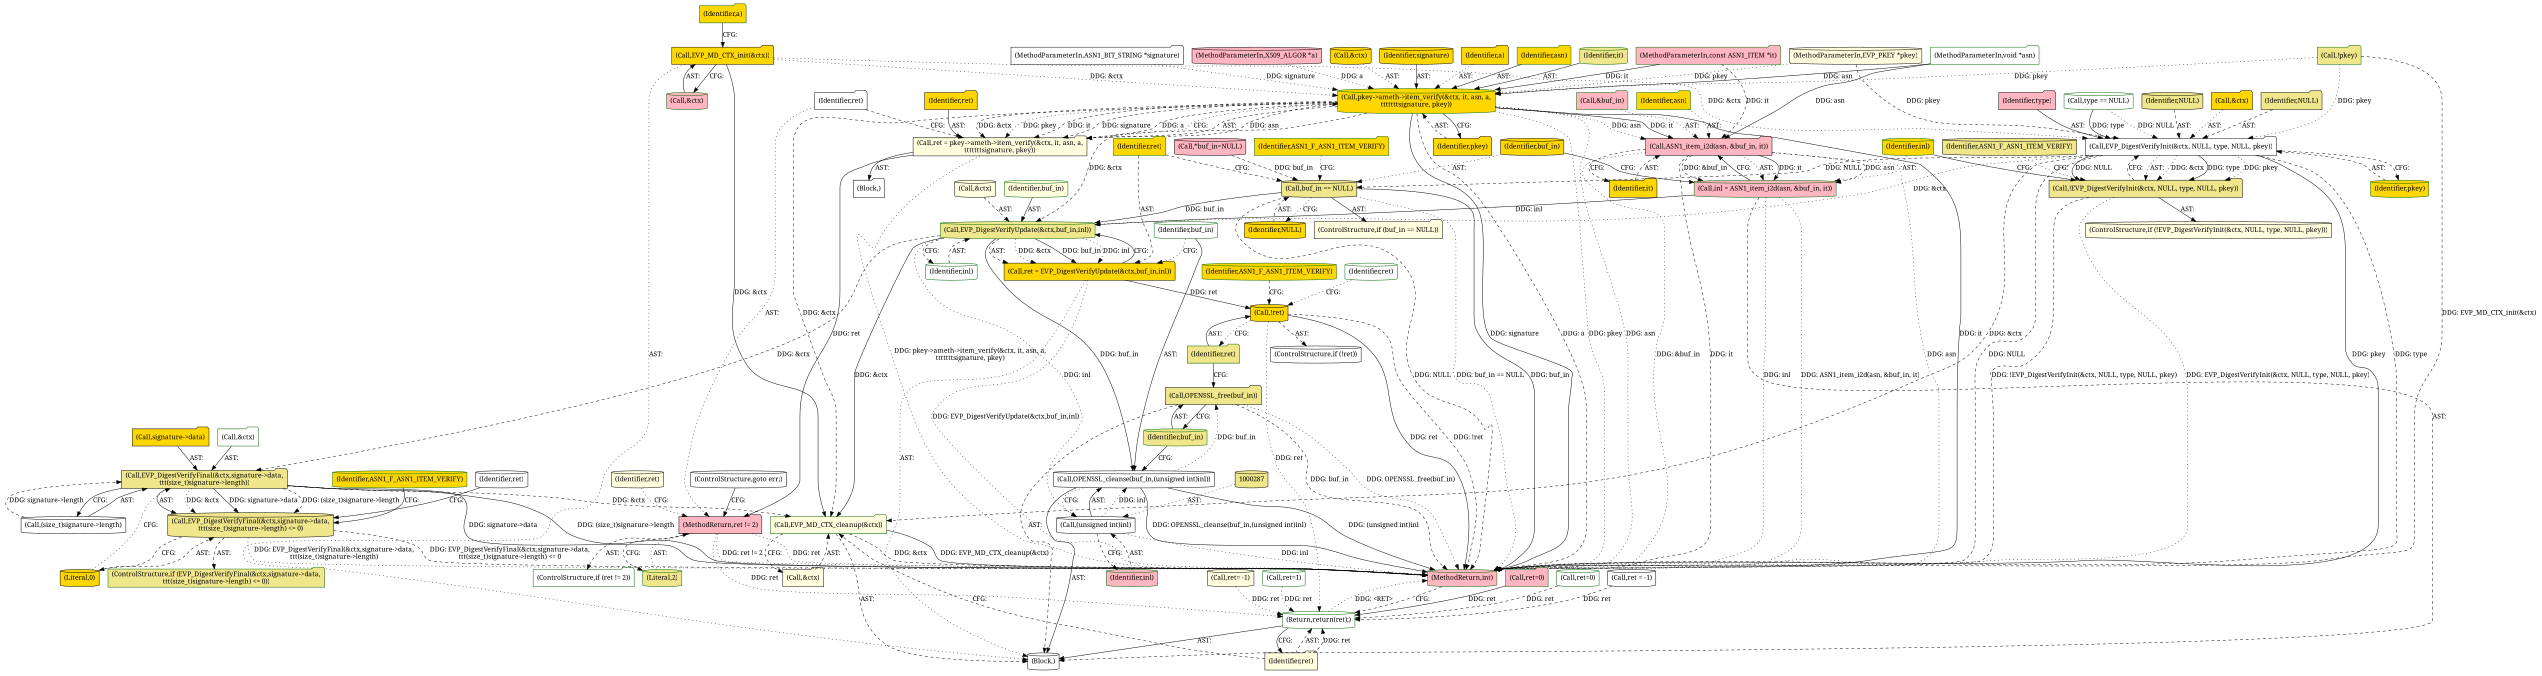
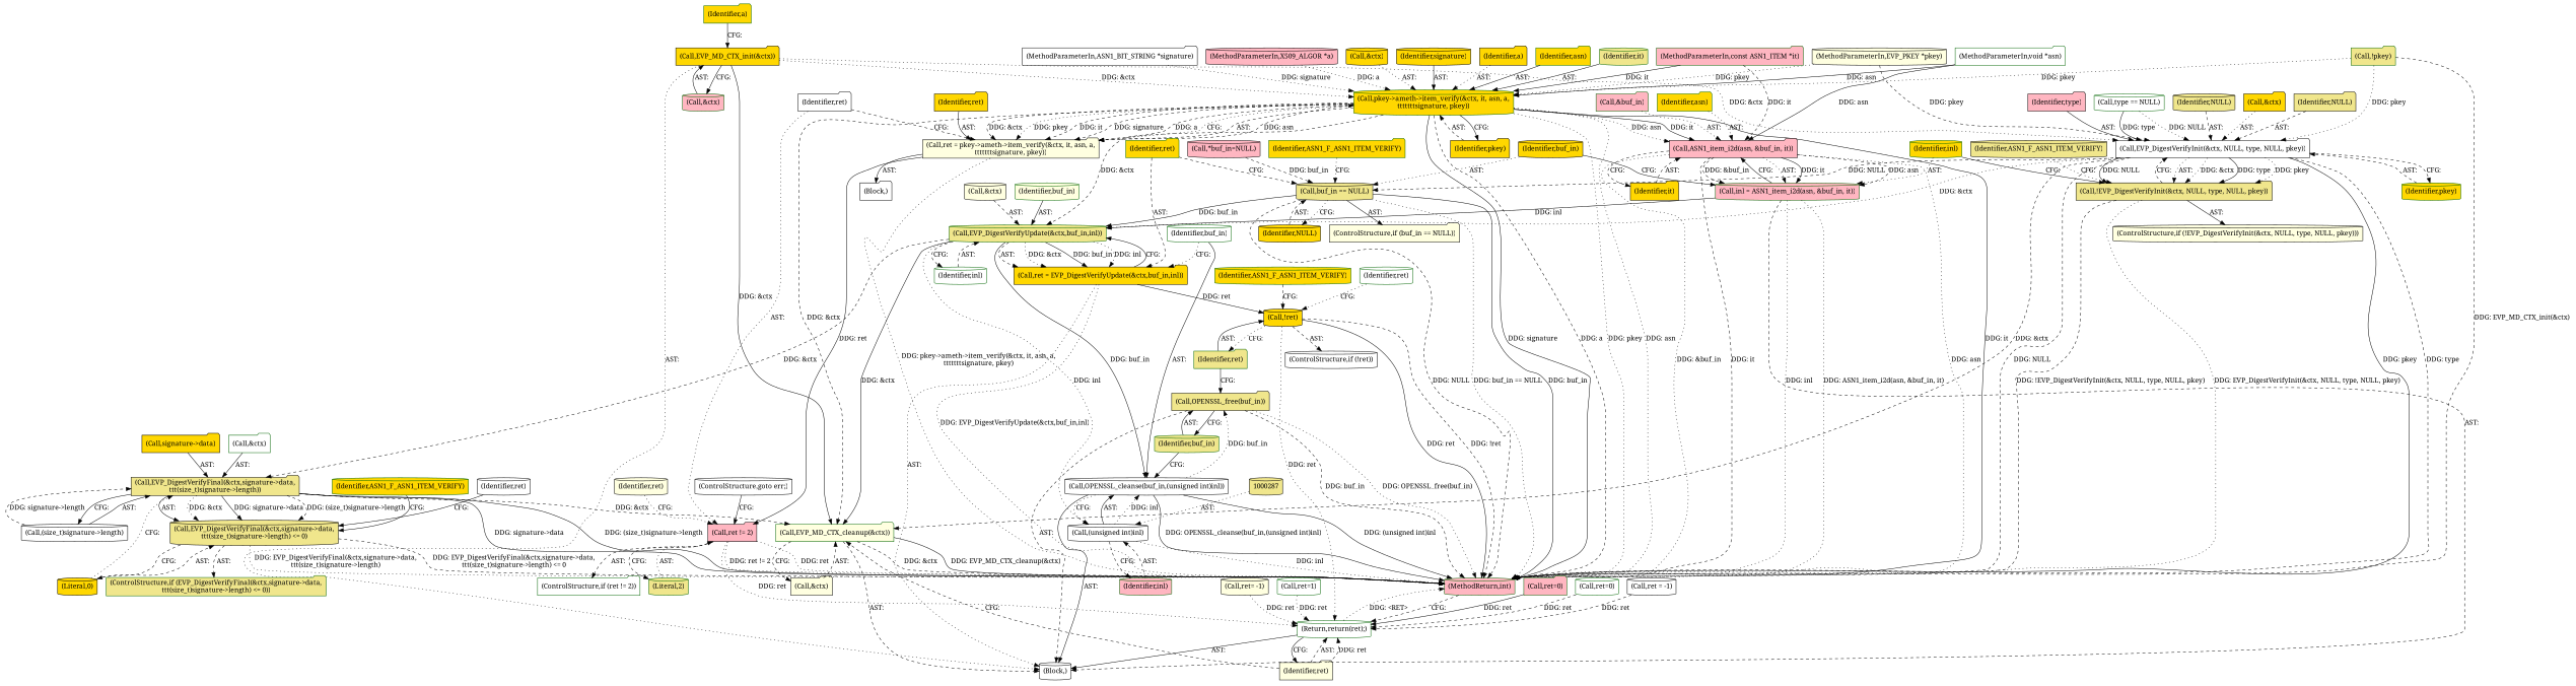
  digraph {
    fontname="Noto Serif"
    node [color=black fillcolor=gold fontname="Noto Serif" shape=cylinder style=filled]
    edge [fontname="Noto Serif" style=dashed]
    n1 [label="(Call,EVP_MD_CTX_init(&ctx))" shape=folder]
    n2 [color=darkgreen label="(Call,pkey->ameth->item_verify(&ctx, it, asn, a,\n\t\t\t\t\t\t\tsignature, pkey))"]
    n3 [color=darkgreen fillcolor=lightyellow label="(Call,EVP_MD_CTX_cleanup(&ctx))" shape=folder]
    n4 [fillcolor=white label="(Call,EVP_DigestVerifyInit(&ctx, NULL, type, NULL, pkey))" shape=folder]
    n5 [color=darkgreen fillcolor=lightpink label="(Call,&ctx)"]
    n6 [fillcolor=white label="(Block,)"]
    n7 [color=darkgreen fillcolor=lightpink label="(MethodReturn,int)"]
    n8 [fillcolor=lightyellow label="(Call,ret = pkey->ameth->item_verify(&ctx, it, asn, a,\n\t\t\t\t\t\t\tsignature, pkey))" shape=folder]
    n9 [fillcolor=lightpink label="(Call,ASN1_item_i2d(asn, &buf_in, it))" shape=folder]
    n10 [color=darkgreen fillcolor=khaki label="(Call,EVP_DigestVerifyUpdate(&ctx,buf_in,inl))"]
    n11 [label="(Identifier,pkey)" shape=folder]
    n12 [fillcolor=lightyellow label="(Call,&ctx)" shape=folder]
    n13 [fillcolor=khaki label="(Call,!EVP_DigestVerifyInit(&ctx, NULL, type, NULL, pkey))" shape=folder]
    n14 [fillcolor=khaki label="(Call,buf_in == NULL)"]
    n15 [color=darkgreen label="(Identifier,pkey)"]
    n16 [color=darkgreen fillcolor=white label="(Return,return(ret);)"]
-   n17 [fillcolor=lightpink label="(MethodReturn,ret != 2)" shape=folder]
+   n17 [fillcolor=lightpink label="(Call,ret != 2)" shape=folder]
    n18 [fillcolor=white label="(Block,)" shape=folder]
    n19 [color=darkgreen fillcolor=lightpink label="(Call,inl = ASN1_item_i2d(asn, &buf_in, it))"]
    n20 [label="(Identifier,it)" shape=folder]
    n21 [label="(Call,ret = EVP_DigestVerifyUpdate(&ctx,buf_in,inl))" shape=folder]
    n22 [fillcolor=white label="(Call,OPENSSL_cleanse(buf_in,(unsigned int)inl))"]
    n23 [fillcolor=white label="(Call,(unsigned int)inl)"]
    n24 [fillcolor=khaki label="(Call,EVP_DigestVerifyFinal(&ctx,signature->data,\n\t\t\t(size_t)signature->length))" shape=folder]
    n25 [color=darkgreen fillcolor=white label="(Identifier,inl)"]
    n26 [color=darkgreen fillcolor=white label="(ControlStructure,if (ret != 2))" shape=folder]
    n27 [color=darkgreen fillcolor=khaki label="(Literal,2)"]
    n28 [fillcolor=lightyellow label="(Identifier,ret)" shape=folder]
    n29 [label="(Call,!ret)"]
    n30 [fillcolor=khaki label="(Call,OPENSSL_free(buf_in))" shape=folder]
    n31 [color=darkgreen fillcolor=lightpink label="(Identifier,inl)"]
    n32 [fillcolor=khaki label="(Call,EVP_DigestVerifyFinal(&ctx,signature->data,\n\t\t\t(size_t)signature->length) <= 0)"]
    n33 [fillcolor=white label="(Call,(size_t)signature->length)"]
    n34 [fillcolor=white label="(ControlStructure,if (!ret))"]
    n35 [color=darkgreen fillcolor=khaki label="(Identifier,ret)" shape=folder]
    n36 [color=darkgreen fillcolor=khaki label="(Identifier,buf_in)"]
    n37 [color=darkgreen fillcolor=khaki label="(ControlStructure,if (EVP_DigestVerifyFinal(&ctx,signature->data,\n\t\t\t(size_t)signature->length) <= 0))" shape=folder]
    n38 [label="(Literal,0)"]
    n39 [fillcolor=lightyellow label="(ControlStructure,if (!EVP_DigestVerifyInit(&ctx, NULL, type, NULL, pkey)))"]
    n40 [label="(Identifier,NULL)"]
    n41 [fillcolor=lightyellow label="(ControlStructure,if (buf_in == NULL))" shape=folder]
    n42 [fillcolor=white label="(Identifier,ret)"]
    n43 [color=darkgreen fillcolor=white label="(Call,ret=0)"]
    n44 [label="(Identifier,buf_in)"]
    n45 [fillcolor=white label="(Call,ret = -1)"]
    n46 [fillcolor=lightyellow label="(Call,ret= -1)"]
    n47 [fillcolor=lightyellow label="(Identifier,ret)"]
    n48 [color=darkgreen label="(Identifier,a)" shape=folder]
    n49 [color=darkgreen fillcolor=lightpink label="(Call,&buf_in)" shape=folder]
    n50 [color=darkgreen fillcolor=white label="(Call,&ctx)" shape=folder]
    n51 [fillcolor=lightpink label="(Call,*buf_in=NULL)"]
    n52 [fillcolor=white label="(ControlStructure,goto err;)"]
    n53 [color=darkgreen fillcolor=white label="(Call,ret=1)"]
    n54 [color=darkgreen fillcolor=khaki label="(Call,!pkey)" shape=folder]
    n55 [color=darkgreen fillcolor=lightpink label="(Call,ret=0)" shape=folder]
    n56 [color=darkgreen label="(Identifier,ASN1_F_ASN1_ITEM_VERIFY)"]
    n57 [label="(Call,&ctx)" shape=folder]
    n58 [color=darkgreen fillcolor=white label="(MethodParameterIn,void *asn)" shape=folder]
    n59 [fillcolor=khaki label="(Identifier,NULL)" shape=folder]
    n60 [label="(Call,signature->data)" shape=folder]
    n61 [color=darkgreen fillcolor=khaki label="(Identifier,it)"]
    n62 [color=darkgreen label="(Identifier,asn)" shape=folder]
    n63 [color=darkgreen label="(Identifier,ASN1_F_ASN1_ITEM_VERIFY)"]
    n64 [color=darkgreen fillcolor=white label="(Identifier,buf_in)"]
    n65 [fillcolor=lightpink label="(Identifier,type)" shape=folder]
    n66 [fillcolor=khaki label="(Identifier,NULL)"]
    n67 [color=darkgreen fillcolor=white label="(Call,type == NULL)"]
    n68 [fillcolor=lightyellow label="(MethodParameterIn,EVP_PKEY *pkey)"]
    n69 [fillcolor=white label="(MethodParameterIn,ASN1_BIT_STRING *signature)" shape=folder]
    n70 [color=darkgreen fillcolor=white label="(Identifier,ret)"]
    n71 [fillcolor=lightpink label="(MethodParameterIn,X509_ALGOR *a)"]
    n72 [color=darkgreen fillcolor=lightpink label="(MethodParameterIn,const ASN1_ITEM *it)" shape=folder]
    n73 [color=darkgreen fillcolor=lightyellow label="(Identifier,buf_in)"]
    n74 [color=darkgreen label="(Identifier,ASN1_F_ASN1_ITEM_VERIFY)" shape=folder]
    n75 [fillcolor=lightyellow label="(Call,&ctx)"]
    n76 [color=darkgreen label="(Identifier,inl)"]
    n77 [color=darkgreen label="(Identifier,ret)" shape=folder]
    n78 [label="(Call,&ctx)"]
    n79 [label="(Identifier,ret)" shape=folder]
    n80 [label="(Identifier,signature)"]
    n81 [fillcolor=white label="(Identifier,ret)" shape=folder]
    n82 [fillcolor=khaki label="(Identifier,ASN1_F_ASN1_ITEM_VERIFY)"]
    n83 [label="(Identifier,a)" shape=folder]
    n84 [color=darkgreen label="(Identifier,asn)" shape=folder]
    1000287 [fillcolor=khaki]
    n1 -> n2 [label="DDG: &ctx" style=dotted]
    n1 -> n3 [label="DDG: &ctx" style=solid]
    n1 -> n4 [label="DDG: &ctx" style=dotted]
    n1 -> n5 [label="CFG: " style=solid]
    n1 -> n6 [label="AST: " style=dotted]
    n2 -> n3 [label="DDG: &ctx"]
    n2 -> n7 [label="DDG: asn" style=dotted]
    n2 -> n7 [label="DDG: it" style=solid]
    n2 -> n7 [label="DDG: signature" style=solid]
    n2 -> n7 [label="DDG: pkey" style=dotted]
    n2 -> n7 [label="DDG: a"]
    n2 -> n8 [label="AST: "]
    n2 -> n8 [label="DDG: asn"]
    n2 -> n8 [label="DDG: &ctx"]
    n2 -> n8 [label="DDG: pkey" style=dotted]
    n2 -> n8 [label="DDG: it"]
    n2 -> n8 [label="DDG: signature"]
    n2 -> n8 [label="DDG: a"]
    n2 -> n9 [label="DDG: asn" style=dotted]
    n2 -> n9 [label="DDG: it" style=solid]
    n2 -> n10 [label="DDG: &ctx"]
    n2 -> n11 [label="CFG: " style=solid]
    n3 -> n6 [label="AST: "]
    n3 -> n7 [label="DDG: EVP_MD_CTX_cleanup(&ctx)" style=solid]
    n3 -> n7 [label="DDG: &ctx"]
    n3 -> n12 [label="CFG: "]
    n4 -> n3 [label="DDG: &ctx"]
    n4 -> n7 [label="DDG: NULL"]
    n4 -> n7 [label="DDG: pkey" style=solid]
    n4 -> n7 [label="DDG: type"]
    n4 -> n10 [label="DDG: &ctx" style=dotted]
    n4 -> n13 [label="AST: " style=dotted]
    n4 -> n13 [label="DDG: &ctx" style=dotted]
    n4 -> n13 [label="DDG: type" style=solid]
    n4 -> n13 [label="DDG: pkey" style=dotted]
    n4 -> n13 [label="DDG: NULL" style=solid]
    n4 -> n14 [label="DDG: NULL"]
    n4 -> n15 [label="CFG: "]
    n5 -> n1 [label="AST: " style=solid]
    n7 -> n16 [label="CFG: "]
    n8 -> n2 [label="CFG: " style=dotted]
    n8 -> n7 [label="DDG: pkey->ameth->item_verify(&ctx, it, asn, a,\n\t\t\t\t\t\t\tsignature, pkey)" style=dotted]
    n8 -> n17 [label="DDG: ret" style=solid]
    n8 -> n18 [label="AST: " style=solid]
    n9 -> n7 [label="DDG: &buf_in" style=dotted]
    n9 -> n7 [label="DDG: it"]
    n9 -> n7 [label="DDG: asn" style=dotted]
    n9 -> n19 [label="AST: " style=dotted]
    n9 -> n19 [label="DDG: asn"]
    n9 -> n19 [label="DDG: &buf_in"]
    n9 -> n19 [label="DDG: it" style=solid]
    n9 -> n20 [label="CFG: "]
    n10 -> n3 [label="DDG: &ctx" style=solid]
    n10 -> n21 [label="AST: "]
    n10 -> n21 [label="DDG: &ctx" style=dotted]
    n10 -> n21 [label="DDG: buf_in" style=solid]
    n10 -> n21 [label="DDG: inl" style=dotted]
    n10 -> n22 [label="DDG: buf_in" style=solid]
    n10 -> n23 [label="DDG: inl" style=dotted]
    n10 -> n24 [label="DDG: &ctx"]
    n10 -> n25 [label="CFG: "]
    n11 -> n2 [label="AST: "]
    n12 -> n3 [label="AST: "]
    n13 -> n4 [label="CFG: "]
    n13 -> n7 [label="DDG: !EVP_DigestVerifyInit(&ctx, NULL, type, NULL, pkey)"]
    n13 -> n7 [label="DDG: EVP_DigestVerifyInit(&ctx, NULL, type, NULL, pkey)" style=dotted]
    n13 -> n39 [label="AST: " style=solid]
    n14 -> n7 [label="DDG: buf_in == NULL" style=dotted]
    n14 -> n7 [label="DDG: buf_in" style=solid]
    n14 -> n7 [label="DDG: NULL"]
    n14 -> n10 [label="DDG: buf_in" style=solid]
    n14 -> n40 [label="CFG: " style=dotted]
    n14 -> n41 [label="AST: " style=solid]
    n15 -> n4 [label="AST: "]
    n16 -> n6 [label="AST: " style=solid]
    n16 -> n7 [label="DDG: <RET>" style=dotted]
    n16 -> n28 [label="CFG: " style=solid]
    n17 -> n7 [label="DDG: ret != 2" style=dotted]
    n17 -> n7 [label="DDG: ret" style=dotted]
    n17 -> n16 [label="DDG: ret" style=dotted]
    n17 -> n26 [label="AST: "]
    n17 -> n27 [label="CFG: "]
    n19 -> n6 [label="AST: "]
    n19 -> n7 [label="DDG: ASN1_item_i2d(asn, &buf_in, it)" style=dotted]
    n19 -> n7 [label="DDG: inl" style=dotted]
    n19 -> n9 [label="CFG: " style=solid]
    n19 -> n10 [label="DDG: inl" style=solid]
    n20 -> n9 [label="AST: "]
    n21 -> n6 [label="AST: " style=dotted]
    n21 -> n7 [label="DDG: EVP_DigestVerifyUpdate(&ctx,buf_in,inl)" style=dotted]
    n21 -> n10 [label="CFG: " style=solid]
    n21 -> n29 [label="DDG: ret" style=solid]
    n22 -> n6 [label="AST: " style=solid]
    n22 -> n7 [label="DDG: (unsigned int)inl" style=solid]
    n22 -> n7 [label="DDG: OPENSSL_cleanse(buf_in,(unsigned int)inl)" style=solid]
    n22 -> n23 [label="CFG: " style=dotted]
    n22 -> n30 [label="DDG: buf_in" style=dotted]
    n23 -> n7 [label="DDG: inl" style=dotted]
    n23 -> n22 [label="AST: " style=solid]
    n23 -> n22 [label="DDG: inl" style=dotted]
    n23 -> n31 [label="CFG: "]
    n24 -> n3 [label="DDG: &ctx"]
    n24 -> n7 [label="DDG: (size_t)signature->length" style=solid]
    n24 -> n7 [label="DDG: signature->data" style=solid]
    n24 -> n32 [label="AST: " style=solid]
    n24 -> n32 [label="DDG: &ctx" style=dotted]
    n24 -> n32 [label="DDG: signature->data" style=solid]
    n24 -> n32 [label="DDG: (size_t)signature->length"]
    n24 -> n33 [label="CFG: " style=solid]
    n25 -> n10 [label="AST: "]
    n27 -> n17 [label="AST: " style=dotted]
    n28 -> n3 [label="CFG: "]
    n28 -> n16 [label="AST: "]
    n28 -> n16 [label="DDG: ret"]
    n29 -> n7 [label="DDG: !ret"]
    n29 -> n7 [label="DDG: ret" style=solid]
    n29 -> n16 [label="DDG: ret" style=dotted]
    n29 -> n34 [label="AST: "]
    n29 -> n35 [label="CFG: " style=dotted]
    n30 -> n6 [label="AST: "]
    n30 -> n7 [label="DDG: buf_in"]
    n30 -> n7 [label="DDG: OPENSSL_free(buf_in)" style=dotted]
    n30 -> n36 [label="CFG: " style=solid]
    n31 -> n23 [label="AST: "]
    n32 -> n7 [label="DDG: EVP_DigestVerifyFinal(&ctx,signature->data,\n\t\t\t(size_t)signature->length) <= 0"]
    n32 -> n7 [label="DDG: EVP_DigestVerifyFinal(&ctx,signature->data,\n\t\t\t(size_t)signature->length)" style=dotted]
    n32 -> n37 [label="AST: "]
    n32 -> n38 [label="CFG: "]
    n33 -> n24 [label="AST: " style=solid]
    n33 -> n24 [label="DDG: signature->length"]
    n35 -> n29 [label="AST: " style=solid]
    n35 -> n30 [label="CFG: " style=solid]
    n36 -> n22 [label="CFG: " style=solid]
    n36 -> n30 [label="AST: " style=solid]
    n38 -> n24 [label="CFG: " style=dotted]
    n38 -> n32 [label="AST: "]
    n40 -> n14 [label="AST: "]
    n42 -> n32 [label="CFG: " style=solid]
    n43 -> n16 [label="DDG: ret"]
    n44 -> n14 [label="AST: " style=dotted]
    n44 -> n19 [label="CFG: " style=solid]
    n45 -> n16 [label="DDG: ret"]
    n46 -> n16 [label="DDG: ret" style=dotted]
    n47 -> n17 [label="CFG: " style=dotted]
    n48 -> n1 [label="CFG: " style=solid]
    n49 -> n9 [label="AST: " style=dotted]
    n50 -> n24 [label="AST: " style=solid]
    n51 -> n14 [label="DDG: buf_in"]
    n52 -> n17 [label="CFG: " style=solid]
    n53 -> n16 [label="DDG: ret" style=dotted]
    n54 -> n2 [label="DDG: pkey" style=dotted]
    n54 -> n4 [label="DDG: pkey" style=dotted]
    n54 -> n7 [label="DDG: EVP_MD_CTX_init(&ctx)"]
    n55 -> n16 [label="DDG: ret" style=solid]
    n56 -> n32 [label="CFG: " style=solid]
    n57 -> n4 [label="AST: " style=dotted]
    n58 -> n2 [label="DDG: asn" style=solid]
    n58 -> n9 [label="DDG: asn" style=solid]
    n59 -> n4 [label="AST: "]
    n60 -> n24 [label="AST: " style=solid]
    n61 -> n2 [label="AST: " style=solid]
    n62 -> n9 [label="AST: " style=dotted]
    n63 -> n29 [label="CFG: "]
    n64 -> n21 [label="CFG: " style=dotted]
    n64 -> n22 [label="AST: " style=solid]
    n65 -> n4 [label="AST: " style=solid]
    n66 -> n4 [label="AST: "]
    n67 -> n4 [label="DDG: NULL" style=dotted]
    n67 -> n4 [label="DDG: type" style=solid]
    n68 -> n2 [label="DDG: pkey" style=dotted]
    n68 -> n4 [label="DDG: pkey"]
    n69 -> n2 [label="DDG: signature" style=dotted]
    n70 -> n29 [label="CFG: " style=dotted]
    n71 -> n2 [label="DDG: a" style=dotted]
    n72 -> n2 [label="DDG: it" style=solid]
    n72 -> n9 [label="DDG: it"]
    n73 -> n10 [label="AST: " style=solid]
    n74 -> n14 [label="CFG: " style=dotted]
    n75 -> n10 [label="AST: "]
    n76 -> n13 [label="CFG: " style=solid]
    n76 -> n19 [label="AST: " style=dotted]
    n77 -> n14 [label="CFG: "]
    n77 -> n21 [label="AST: "]
    n78 -> n2 [label="AST: " style=dotted]
    n79 -> n8 [label="AST: " style=solid]
    n80 -> n2 [label="AST: " style=solid]
    n81 -> n8 [label="CFG: "]
    n81 -> n17 [label="AST: " style=dotted]
    n82 -> n13 [label="CFG: " style=dotted]
    n83 -> n2 [label="AST: " style=dotted]
    n84 -> n2 [label="AST: " style=solid]
    1000287 -> n23 [label="AST: " style=dotted]
  }
